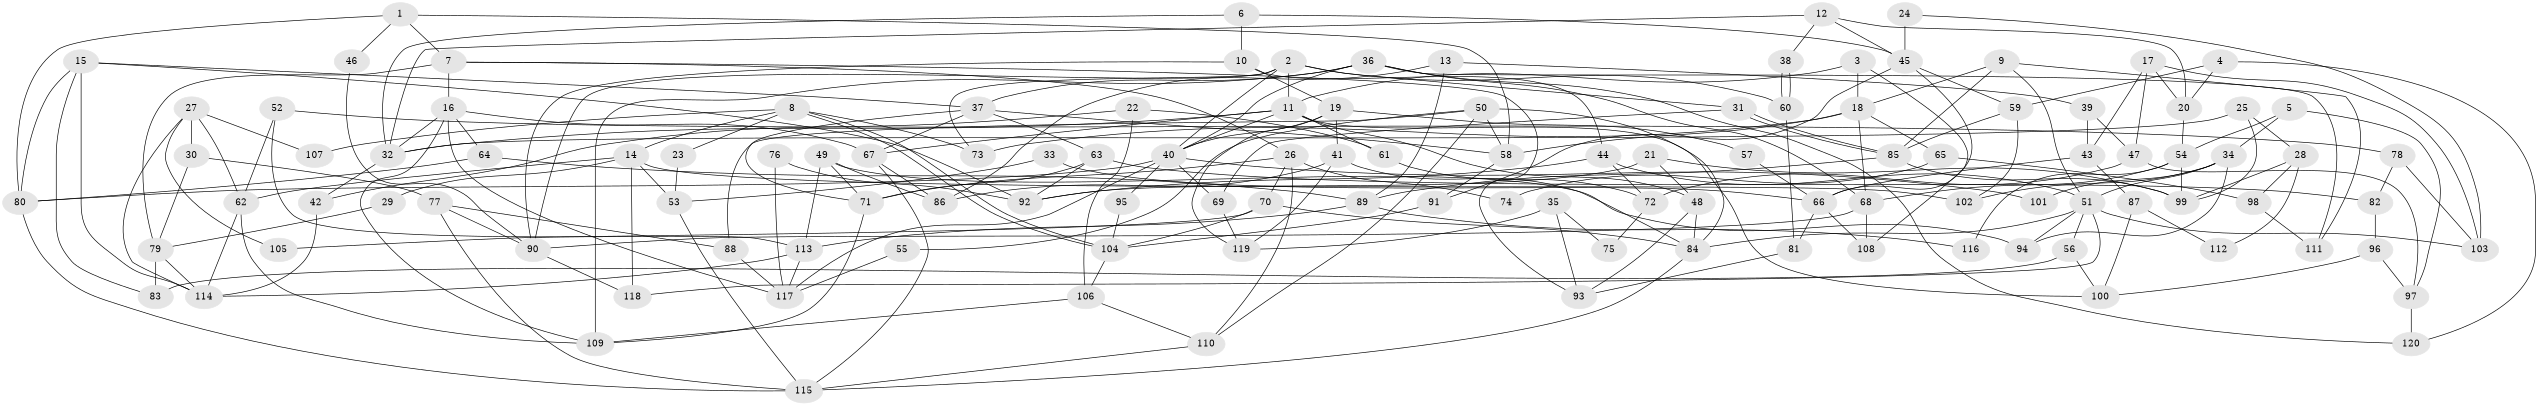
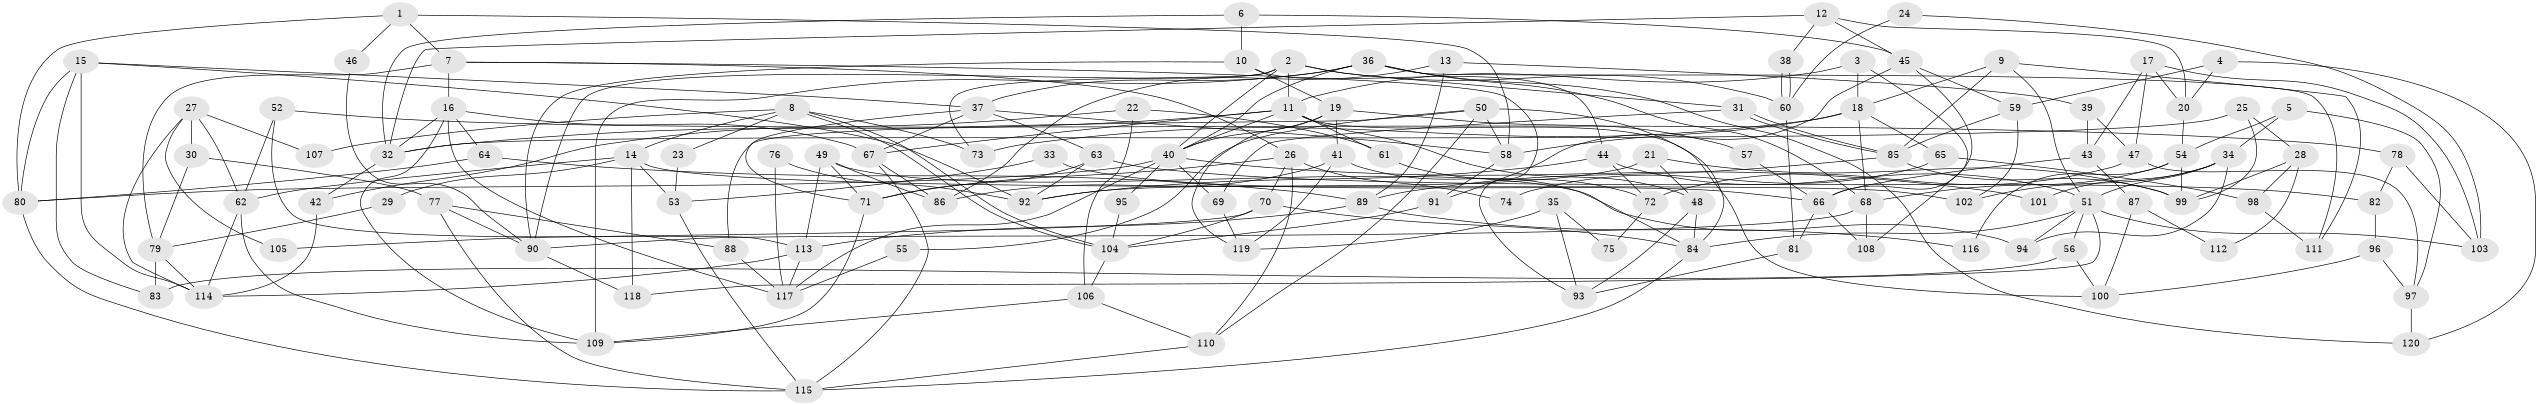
  graph {
    node [color=gray90 style=filled]
    1
    7
    46
    58
    80
    16
    26
    79
    93
    90
    91
    115
    2
    11
    31
    40
    60
    73
    32
    48
    61
    67
    100
    85
    69
    117
    101
    95
    81
    118
    3
    18
    108
    65
    68
    4
    20
    59
    120
    54
    102
    5
    34
    97
    51
    94
    99
    116
    6
    10
    45
    19
    44
    42
    66
    64
    109
    70
    71
    74
    110
    83
    114
    8
    14
    23
    104
    107
    29
    53
    62
    106
    9
    111
    103
    84
    56
    89
    41
    57
    119
    92
    72
    86
    12
    38
    13
    39
    43
    47
    113
    15
    37
    63
    17
    87
    98
    21
    22
    24
    25
    28
    112
    105
    27
    30
    77
    88
    33
    35
    75
    36
    82
    49
    50
    55
    52
    78
    96
    76
    1 -- 7
    1 -- 46
    1 -- 58
    1 -- 80
    7 -- 16
    7 -- 26
    7 -- 79
    7 -- 93
    46 -- 90
    58 -- 91
    80 -- 115
    16 -- 32
    16 -- 67
    16 -- 117
    16 -- 64
    16 -- 109
    26 -- 70
    26 -- 71
    26 -- 74
    26 -- 110
    79 -- 83
    79 -- 114
    90 -- 118
    91 -- 104
    2 -- 90
    2 -- 11
    2 -- 31
    2 -- 40
    2 -- 60
    2 -- 73
    11 -- 40
    11 -- 32
    11 -- 48
    11 -- 61
    11 -- 67
    11 -- 100
    31 -- 85
    31 -- 85
    31 -- 69
    40 -- 80
    40 -- 69
    40 -- 117
    40 -- 101
    40 -- 95
    60 -- 81
    32 -- 42
    48 -- 93
    48 -- 84
    61 -- 72
    67 -- 115
    67 -- 86
    85 -- 99
    85 -- 89
    69 -- 119
    95 -- 104
    81 -- 93
    3 -- 11
    3 -- 18
    3 -- 108
    18 -- 58
    18 -- 73
    18 -- 65
    18 -- 68
    65 -- 74
    65 -- 98
    68 -- 90
    68 -- 108
    4 -- 20
    4 -- 59
    4 -- 120
    20 -- 54
    59 -- 85
    59 -- 102
    54 -- 68
    54 -- 99
    54 -- 116
    5 -- 54
    5 -- 34
    5 -- 97
    34 -- 101
    34 -- 102
    34 -- 51
    34 -- 94
    97 -- 120
    51 -- 118
    51 -- 94
    51 -- 103
    51 -- 84
    51 -- 56
    6 -- 32
    6 -- 10
    6 -- 45
    10 -- 90
    10 -- 19
    10 -- 44
    45 -- 91
    45 -- 59
    45 -- 66
    19 -- 40
    19 -- 41
    19 -- 57
    19 -- 119
    44 -- 51
    44 -- 92
    44 -- 72
    42 -- 114
    66 -- 81
    66 -- 108
    64 -- 80
    64 -- 89
    70 -- 104
    70 -- 84
    70 -- 105
    71 -- 109
    110 -- 115
    8 -- 73
    8 -- 14
    8 -- 23
    8 -- 104
    8 -- 104
    8 -- 107
    14 -- 118
    14 -- 102
    14 -- 29
    14 -- 53
    14 -- 62
    23 -- 53
    104 -- 106
    29 -- 79
    53 -- 115
    62 -- 109
    62 -- 114
    106 -- 109
    106 -- 110
    9 -- 85
    9 -- 18
    9 -- 51
    9 -- 111
    84 -- 115
    56 -- 100
    56 -- 83
    89 -- 116
    89 -- 113
    41 -- 84
    41 -- 119
    41 -- 86
    57 -- 66
    72 -- 75
    12 -- 32
    12 -- 20
    12 -- 45
    12 -- 38
    38 -- 60
    38 -- 60
    13 -- 89
    13 -- 86
    13 -- 39
    39 -- 43
    39 -- 47
    43 -- 66
    43 -- 87
    47 -- 97
    47 -- 72
    113 -- 117
    113 -- 114
    15 -- 80
    15 -- 83
    15 -- 114
    15 -- 92
    15 -- 37
    37 -- 58
    37 -- 67
    37 -- 71
    37 -- 63
    63 -- 71
    63 -- 92
    63 -- 82
    17 -- 20
    17 -- 103
    17 -- 43
    17 -- 47
    87 -- 100
    87 -- 112
    98 -- 111
    21 -- 48
    21 -- 99
    21 -- 92
    22 -- 61
    22 -- 42
    22 -- 106
-   24 -- 45
+   24 -- 60
    24 -- 103
    25 -- 32
    25 -- 99
    25 -- 28
    28 -- 99
    28 -- 98
    28 -- 112
    27 -- 114
    27 -- 107
    27 -- 62
    27 -- 105
    27 -- 30
    30 -- 79
    30 -- 77
    77 -- 90
    77 -- 115
    77 -- 88
    88 -- 117
    33 -- 66
    33 -- 53
    35 -- 93
    35 -- 119
    35 -- 75
    36 -- 40
    36 -- 68
    36 -- 120
    36 -- 109
    36 -- 111
    36 -- 37
    82 -- 96
    49 -- 94
    49 -- 71
    49 -- 86
    49 -- 113
    50 -- 58
    50 -- 110
    50 -- 84
    50 -- 88
    50 -- 55
    55 -- 117
    52 -- 62
    52 -- 113
    52 -- 78
    78 -- 103
    78 -- 82
    96 -- 100
    96 -- 97
    76 -- 117
    76 -- 92
  }
